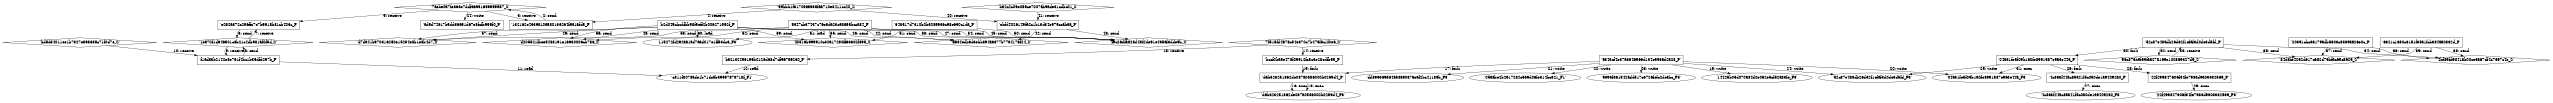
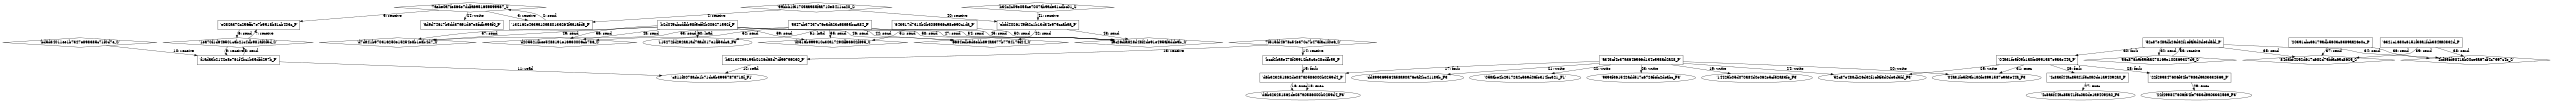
  digraph {
    engine=neato
    fixedsize=false
    fontsize=10
    nodesep=0.3
    rankdir=TB
    ranksep=0
    splines=true
    node [node_type=Process shape=box]
    "'7aebe0a7fe863e7ddfa6951659599987_S'" [node_type=Socket shape=diamond]
-   "'ad9d74617b5dd36a91d67e8fcfb955f0_P'"
+   "'ad9d74617b5dd36a91d67e8fcfb955f0_P'" [label="'ad9d74617b5dd37a91d67e8fcfb955f0_P'"]
    "'132162e4339a10a580133264f5a1afd5_P'"
    "'e082a372c256ffc7e7b9518b81cb403c_P'"
    "'1ea70f1d646501c6b21c4db981af0f5d_S'" [node_type=Socket shape=diamond]
    "'99bbb1f31705aa985faa710e8411cc20_S'" [node_type=Socket shape=diamond]
    "'ebfd4026149fa2c1b13d34e975ccabaa_P'"
    "'6684edb6d3ebb894aa377b77a4176f24_S'" [node_type=Socket shape=diamond]
    "'f9c26dfa828d48f2de91e495af3dde9b_S'" [node_type=Socket shape=diamond]
    "'f1ada3b2142e8e761f4bc1b35dfd297b_P'"
    n11 [label="'c811f8078ade1b71dc5b3995787a718f_F1'" node_type=file shape=ellipse]
    "'bd5d34011ee1b7327e898385c71f0d7e_S'" [node_type=Socket shape=diamond]
    "'ba2132496199b0126d68d7df967a9230_P'"
    "'7f515fd4678c54e370c7b475fac1f0e6_S'" [node_type=Socket shape=diamond]
    "'bccf2ba5e478f05912fc5c3e28edfb55_P'"
    "'d6b323251862de087a0586000b0259d4_P'"
    "'d6b323251862de087a0586000b0259d4_F3'" [node_type=File shape=ellipse]
    "'a343cf4e37a3646566d134e598ad2a28_P'"
    "'14425b05d070a84d0e062e5cf52a83fe_F3'" [node_type=file shape=ellipse]
    "'04a31fe5f09b1a0fe8991587e9a3e44a_F3'" [node_type=File shape=ellipse]
    "'dd899369564a58a90a76eaf2bc41189b_F3'" [node_type=file shape=ellipse]
    "'05aabe2b29172a4c569d06fe314bc321_F1'" [node_type=file shape=ellipse]
    "'9393f361542add517c6726fefc2deabc_F3'" [node_type=file shape=ellipse]
    "'52c87e48adb26d32f1efaf3d0de3d5fd_F3'" [node_type=file shape=ellipse]
    "'04a31fe5f09b1a0fe8991587e9a3e44a_P'"
    "'4c8a3f44ac85a41f5c0a0de1a94092a0_P'"
    "'22f299847606f34fe7983d9a03332569_P'"
    "'4c8a3f44ac85a41f5c0a0de1a94092a0_F3'" [node_type=File shape=ellipse]
    "'22f299847606f34fe7983d9a03332569_F3'" [node_type=File shape=ellipse]
    "'52c87e48adb26d32f1efaf3d0de3d5fd_P'"
    "'56c876b9f59faa278169e100869327d9_S'" [node_type=Socket shape=diamond]
    "'4bf85fd9841ab00ce3a67df4c7397c4e_S'" [node_type=Socket shape=diamond]
    "'84d3bf4252d617c682d79bfac65c8625_S'" [node_type=Socket shape=diamond]
    "'20391cbc36179adb5603c8389aa26e0c_P'"
    "'6321c1680c6151f38a1fcb384aa0832d_P'"
    "'b32c2c09e055ce7007ab9ade31cdbc01_S'" [node_type=Socket shape=diamond]
    "'5a47cb37437c76eada23c98a55bcca84_P'"
    "'d205521fbee5488191e16930006cb786_S'" [node_type=Socket shape=diamond]
    "'d7da41b970316250e15254e8b1e8b4d7_S'" [node_type=Socket shape=diamond]
    "'f0516b999910c30a17290ff63602f895_S'" [node_type=Socket shape=diamond]
    "'115272fd292aa1ad7aad017e1ff53dc6_F3'" [node_type=file shape=ellipse]
    "'b2d049cbcdfbb98f5eff2b006271552f_P'"
    "'643517d7310b0b3085936c98e690c1da_P'"
    "'7aebe0a7fe863e7ddfa6951659599987_S'" -> "'ad9d74617b5dd36a91d67e8fcfb955f0_P'" [label="24: write"]
    "'7aebe0a7fe863e7ddfa6951659599987_S'" -> "'132162e4339a10a580133264f5a1afd5_P'" [label="3: receive"]
    "'7aebe0a7fe863e7ddfa6951659599987_S'" -> "'e082a372c256ffc7e7b9518b81cb403c_P'" [label="5: receive"]
    "'132162e4339a10a580133264f5a1afd5_P'" -> "'7aebe0a7fe863e7ddfa6951659599987_S'" [label="2: send"]
    "'e082a372c256ffc7e7b9518b81cb403c_P'" -> "'1ea70f1d646501c6b21c4db981af0f5d_S'" [label="6: send"]
    "'1ea70f1d646501c6b21c4db981af0f5d_S'" -> "'e082a372c256ffc7e7b9518b81cb403c_P'" [label="7: receive"]
    "'1ea70f1d646501c6b21c4db981af0f5d_S'" -> "'f1ada3b2142e8e761f4bc1b35dfd297b_P'" [label="9: receive"]
    "'99bbb1f31705aa985faa710e8411cc20_S'" -> "'132162e4339a10a580133264f5a1afd5_P'" [label="4: receive"]
    "'99bbb1f31705aa985faa710e8411cc20_S'" -> "'ebfd4026149fa2c1b13d34e975ccabaa_P'" [label="40: receive"]
    "'ebfd4026149fa2c1b13d34e975ccabaa_P'" -> "'6684edb6d3ebb894aa377b77a4176f24_S'" [label="42: send"]
    "'ebfd4026149fa2c1b13d34e975ccabaa_P'" -> "'f9c26dfa828d48f2de91e495af3dde9b_S'" [label="43: send"]
    "'f1ada3b2142e8e761f4bc1b35dfd297b_P'" -> "'1ea70f1d646501c6b21c4db981af0f5d_S'" [label="8: send"]
    "'f1ada3b2142e8e761f4bc1b35dfd297b_P'" -> n11 [label="11: read"]
    "'bd5d34011ee1b7327e898385c71f0d7e_S'" -> "'f1ada3b2142e8e761f4bc1b35dfd297b_P'" [label="10: receive"]
    "'ba2132496199b0126d68d7df967a9230_P'" -> n11 [label="12: read"]
    "'7f515fd4678c54e370c7b475fac1f0e6_S'" -> "'ba2132496199b0126d68d7df967a9230_P'" [label="13: receive"]
    "'7f515fd4678c54e370c7b475fac1f0e6_S'" -> "'bccf2ba5e478f05912fc5c3e28edfb55_P'" [label="14: receive"]
    "'bccf2ba5e478f05912fc5c3e28edfb55_P'" -> "'d6b323251862de087a0586000b0259d4_P'" [label="15: fork"]
    "'d6b323251862de087a0586000b0259d4_P'" -> "'d6b323251862de087a0586000b0259d4_F3'" [label="16: exec"]
    "'d6b323251862de087a0586000b0259d4_P'" -> "'d6b323251862de087a0586000b0259d4_F3'" [label="18: exec"]
    "'a343cf4e37a3646566d134e598ad2a28_P'" -> "'d6b323251862de087a0586000b0259d4_P'" [label="17: fork"]
    "'a343cf4e37a3646566d134e598ad2a28_P'" -> "'14425b05d070a84d0e062e5cf52a83fe_F3'" [label="19: write"]
    "'a343cf4e37a3646566d134e598ad2a28_P'" -> "'04a31fe5f09b1a0fe8991587e9a3e44a_F3'" [label="20: write"]
    "'a343cf4e37a3646566d134e598ad2a28_P'" -> "'dd899369564a58a90a76eaf2bc41189b_F3'" [label="21: write"]
    "'a343cf4e37a3646566d134e598ad2a28_P'" -> "'05aabe2b29172a4c569d06fe314bc321_F1'" [label="22: write"]
    "'a343cf4e37a3646566d134e598ad2a28_P'" -> "'9393f361542add517c6726fefc2deabc_F3'" [label="23: write"]
    "'a343cf4e37a3646566d134e598ad2a28_P'" -> "'52c87e48adb26d32f1efaf3d0de3d5fd_F3'" [label="24: write"]
    "'04a31fe5f09b1a0fe8991587e9a3e44a_P'" -> "'04a31fe5f09b1a0fe8991587e9a3e44a_F3'" [label="31: exec"]
    "'04a31fe5f09b1a0fe8991587e9a3e44a_P'" -> "'52c87e48adb26d32f1efaf3d0de3d5fd_F3'" [label="25: write"]
    "'04a31fe5f09b1a0fe8991587e9a3e44a_P'" -> "'4c8a3f44ac85a41f5c0a0de1a94092a0_P'" [label="26: fork"]
    "'04a31fe5f09b1a0fe8991587e9a3e44a_P'" -> "'22f299847606f34fe7983d9a03332569_P'" [label="28: fork"]
    "'4c8a3f44ac85a41f5c0a0de1a94092a0_P'" -> "'4c8a3f44ac85a41f5c0a0de1a94092a0_F3'" [label="27: exec"]
    "'22f299847606f34fe7983d9a03332569_P'" -> "'22f299847606f34fe7983d9a03332569_F3'" [label="29: exec"]
    "'52c87e48adb26d32f1efaf3d0de3d5fd_P'" -> "'04a31fe5f09b1a0fe8991587e9a3e44a_P'" [label="30: fork"]
    "'52c87e48adb26d32f1efaf3d0de3d5fd_P'" -> "'56c876b9f59faa278169e100869327d9_S'" [label="32: send"]
    "'52c87e48adb26d32f1efaf3d0de3d5fd_P'" -> "'4bf85fd9841ab00ce3a67df4c7397c4e_S'" [label="34: send"]
    "'52c87e48adb26d32f1efaf3d0de3d5fd_P'" -> "'84d3bf4252d617c682d79bfac65c8625_S'" [label="35: send"]
    "'56c876b9f59faa278169e100869327d9_S'" -> "'52c87e48adb26d32f1efaf3d0de3d5fd_P'" [label="33: receive"]
    "'20391cbc36179adb5603c8389aa26e0c_P'" -> "'4bf85fd9841ab00ce3a67df4c7397c4e_S'" [label="36: send"]
    "'20391cbc36179adb5603c8389aa26e0c_P'" -> "'84d3bf4252d617c682d79bfac65c8625_S'" [label="37: send"]
    "'6321c1680c6151f38a1fcb384aa0832d_P'" -> "'4bf85fd9841ab00ce3a67df4c7397c4e_S'" [label="38: send"]
    "'6321c1680c6151f38a1fcb384aa0832d_P'" -> "'84d3bf4252d617c682d79bfac65c8625_S'" [label="39: send"]
    "'b32c2c09e055ce7007ab9ade31cdbc01_S'" -> "'ebfd4026149fa2c1b13d34e975ccabaa_P'" [label="41: receive"]
    "'5a47cb37437c76eada23c98a55bcca84_P'" -> "'6684edb6d3ebb894aa377b77a4176f24_S'" [label="44: send"]
    "'5a47cb37437c76eada23c98a55bcca84_P'" -> "'f9c26dfa828d48f2de91e495af3dde9b_S'" [label="45: send"]
    "'5a47cb37437c76eada23c98a55bcca84_P'" -> "'f9c26dfa828d48f2de91e495af3dde9b_S'" [label="54: send"]
    "'5a47cb37437c76eada23c98a55bcca84_P'" -> "'d205521fbee5488191e16930006cb786_S'" [label="52: send"]
    "'5a47cb37437c76eada23c98a55bcca84_P'" -> "'d7da41b970316250e15254e8b1e8b4d7_S'" [label="53: send"]
    "'5a47cb37437c76eada23c98a55bcca84_P'" -> "'f0516b999910c30a17290ff63602f895_S'" [label="55: send"]
    "'5a47cb37437c76eada23c98a55bcca84_P'" -> "'115272fd292aa1ad7aad017e1ff53dc6_F3'" [label="61: load"]
    "'b2d049cbcdfbb98f5eff2b006271552f_P'" -> "'6684edb6d3ebb894aa377b77a4176f24_S'" [label="46: send"]
    "'b2d049cbcdfbb98f5eff2b006271552f_P'" -> "'f9c26dfa828d48f2de91e495af3dde9b_S'" [label="47: send"]
    "'b2d049cbcdfbb98f5eff2b006271552f_P'" -> "'f9c26dfa828d48f2de91e495af3dde9b_S'" [label="58: send"]
    "'b2d049cbcdfbb98f5eff2b006271552f_P'" -> "'d205521fbee5488191e16930006cb786_S'" [label="48: send"]
    "'b2d049cbcdfbb98f5eff2b006271552f_P'" -> "'d205521fbee5488191e16930006cb786_S'" [label="56: send"]
    "'b2d049cbcdfbb98f5eff2b006271552f_P'" -> "'d7da41b970316250e15254e8b1e8b4d7_S'" [label="49: send"]
    "'b2d049cbcdfbb98f5eff2b006271552f_P'" -> "'d7da41b970316250e15254e8b1e8b4d7_S'" [label="57: send"]
    "'b2d049cbcdfbb98f5eff2b006271552f_P'" -> "'f0516b999910c30a17290ff63602f895_S'" [label="59: send"]
    "'b2d049cbcdfbb98f5eff2b006271552f_P'" -> "'115272fd292aa1ad7aad017e1ff53dc6_F3'" [label="60: load"]
    "'643517d7310b0b3085936c98e690c1da_P'" -> "'f9c26dfa828d48f2de91e495af3dde9b_S'" [label="50: send"]
    "'643517d7310b0b3085936c98e690c1da_P'" -> "'f0516b999910c30a17290ff63602f895_S'" [label="51: send"]
  }
